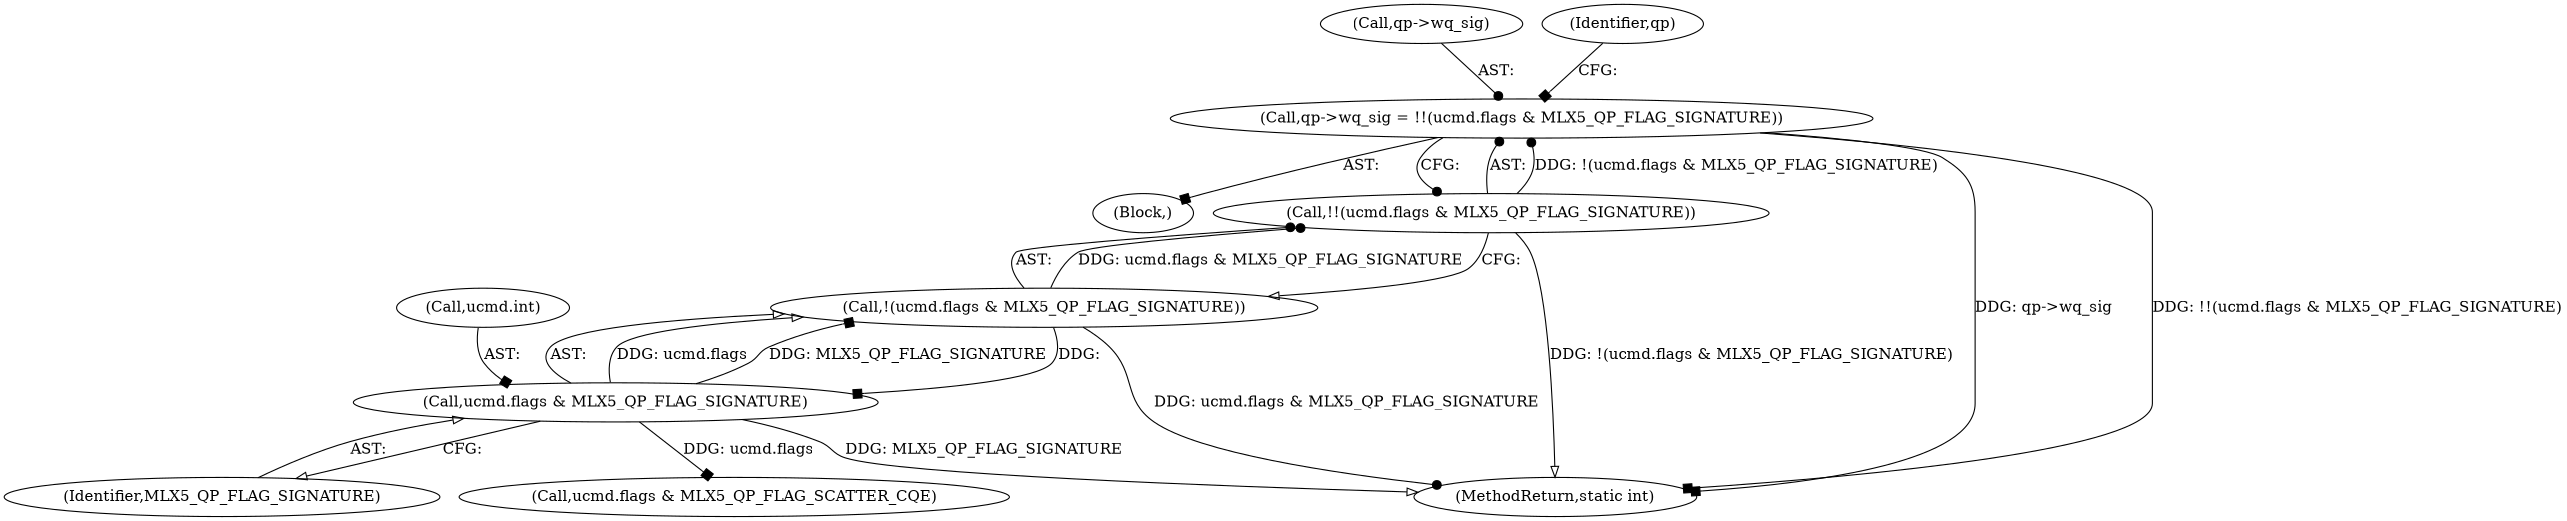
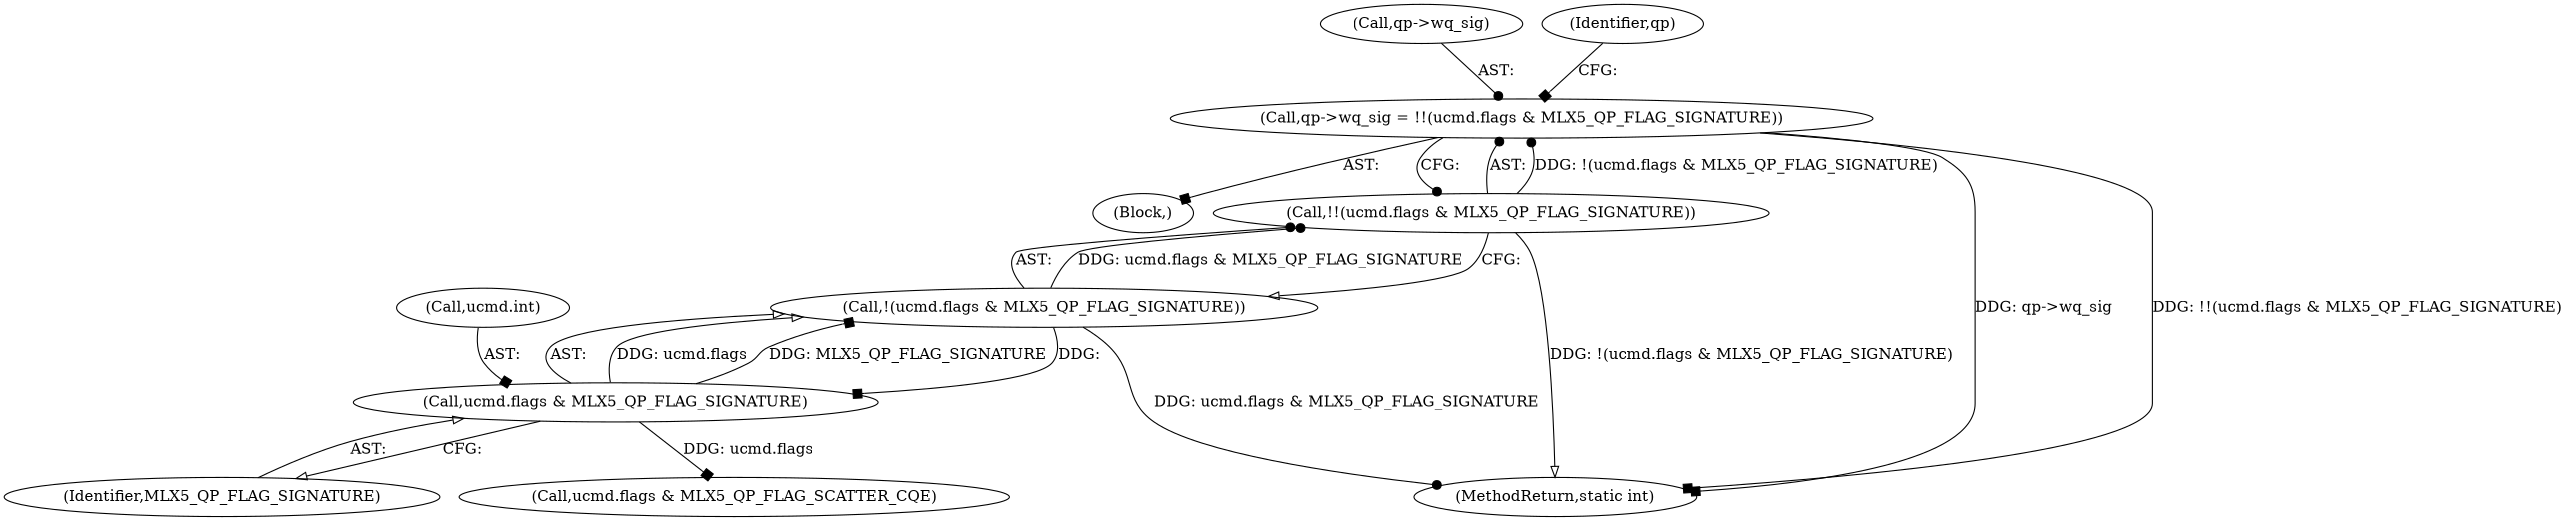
  digraph {
    edge [arrowhead=box]
    n1 [label="(Call,qp->wq_sig = !!(ucmd.flags & MLX5_QP_FLAG_SIGNATURE))"]
    n2 [label="(Call,!!(ucmd.flags & MLX5_QP_FLAG_SIGNATURE))"]
    n3 [label="(Block,)"]
    n4 [label="(MethodReturn,static int)"]
    n5 [label="(Call,!(ucmd.flags & MLX5_QP_FLAG_SIGNATURE))"]
    n6 [label="(Call,ucmd.flags & MLX5_QP_FLAG_SIGNATURE)"]
    n7 [label="(Identifier,MLX5_QP_FLAG_SIGNATURE)"]
    n8 [label="(Call,ucmd.flags & MLX5_QP_FLAG_SCATTER_CQE)"]
    n9 [label="(Call,qp->wq_sig)"]
    n10 [label="(Call,ucmd.int)"]
    n11 [label="(Identifier,qp)"]
    n1 -> n2 [arrowhead=dot label="CFG: "]
    n1 -> n3 [label="AST: "]
    n1 -> n4 [label="DDG: qp->wq_sig"]
    n1 -> n4 [label="DDG: !!(ucmd.flags & MLX5_QP_FLAG_SIGNATURE)"]
    n2 -> n1 [arrowhead=dot label="AST: "]
    n2 -> n1 [arrowhead=dot label="DDG: !(ucmd.flags & MLX5_QP_FLAG_SIGNATURE)"]
    n2 -> n4 [arrowhead=onormal label="DDG: !(ucmd.flags & MLX5_QP_FLAG_SIGNATURE)"]
    n2 -> n5 [arrowhead=onormal label="CFG: "]
    n5 -> n2 [arrowhead=dot label="AST: "]
    n5 -> n2 [arrowhead=dot label="DDG: ucmd.flags & MLX5_QP_FLAG_SIGNATURE"]
    n5 -> n4 [arrowhead=dot label="DDG: ucmd.flags & MLX5_QP_FLAG_SIGNATURE"]
    n5 -> n6 [label="DDG: "]
-   n6 -> n4 [arrowhead=onormal label="DDG: MLX5_QP_FLAG_SIGNATURE"]
    n6 -> n5 [arrowhead=onormal label="AST: "]
    n6 -> n5 [arrowhead=onormal label="DDG: ucmd.flags"]
    n6 -> n5 [label="DDG: MLX5_QP_FLAG_SIGNATURE"]
    n6 -> n7 [arrowhead=onormal label="CFG: "]
    n6 -> n8 [label="DDG: ucmd.flags"]
    n7 -> n6 [arrowhead=onormal label="AST: "]
    n9 -> n1 [arrowhead=dot label="AST: "]
    n10 -> n6 [label="AST: "]
    n11 -> n1 [label="CFG: "]
  }
